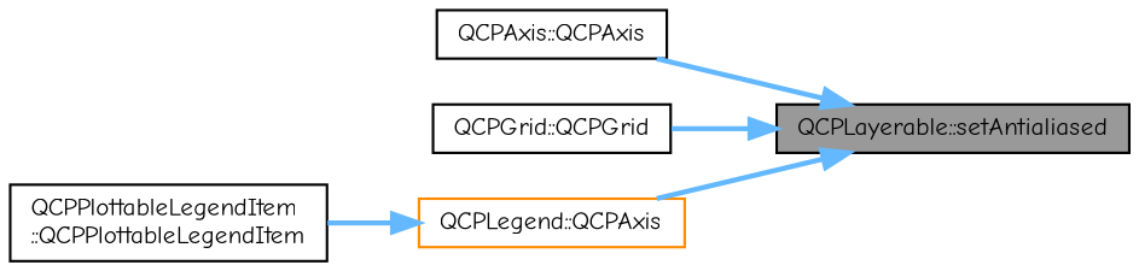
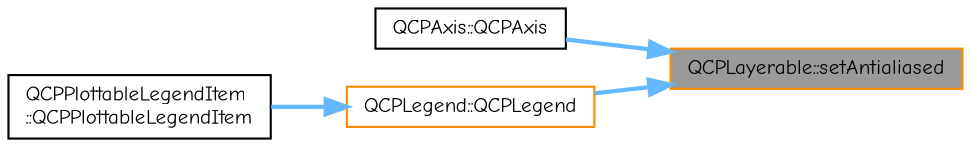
  digraph {
    fontname="Comic Neue"
    rankdir=RL
    node [color=black fillcolor=white fontname="Comic Neue" fontsize=10 shape=box style=filled]
    edge [color=steelblue1 dir=back fontname="Comic Neue" fontsize=10 labelfontname=Helvetica labelfontsize=10 style=bold]
-   n1 [fillcolor=grey60 fontcolor=black height=0.2 label="QCPLayerable::setAntialiased" width=0.4]
+   n1 [color=darkorange fillcolor=grey60 fontcolor=black height=0.2 label="QCPLayerable::setAntialiased" width=0.4]
    n2 [height=0.2 label="QCPAxis::QCPAxis" width=0.4]
-   n3 [height=0.2 label="QCPGrid::QCPGrid" width=0.4]
-   n4 [color=darkorange height=0.2 label="QCPLegend::QCPAxis" width=0.4]
+   n4 [color=darkorange height=0.2 label="QCPLegend::QCPLegend" width=0.4]
    n5 [height=0.2 label="QCPPlottableLegendItem\l::QCPPlottableLegendItem" width=0.4]
    n1 -> n2
-   n1 -> n3
    n1 -> n4
    n4 -> n5
  }
